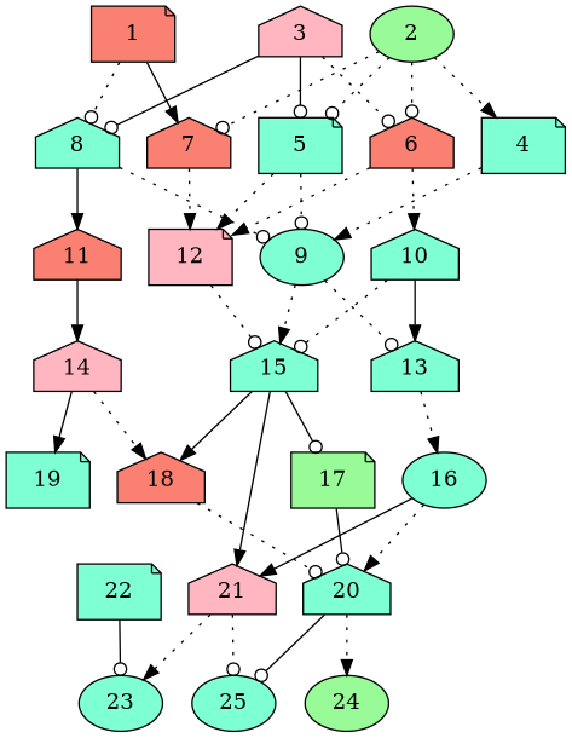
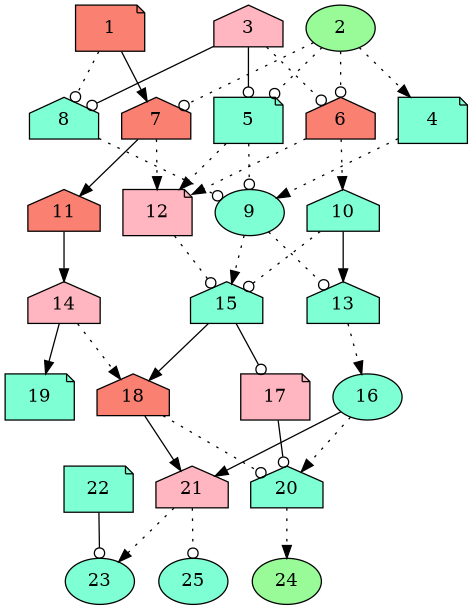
  digraph {
    node [alpha=0.16 fillcolor=aquamarine shape=house style=filled]
    edge [arrowhead=normal style=dotted]
    1 [alpha=0.07 expect_size=12942336 fillcolor=salmon shape=note]
    7 [alpha=0.01 expect_size=34940928 fillcolor=salmon]
    8 [expect_size=32509952]
    12 [alpha=0.06 expect_size=14424064 fillcolor=lightpink shape=note]
    11 [alpha=0.19 expect_size=44121088 fillcolor=salmon]
    9 [alpha=0.09 expect_size=8190976 shape=ellipse]
    15 [alpha=0.09 expect_size=46130176]
    14 [alpha=0.13 expect_size=24931328 fillcolor=lightpink]
    13 [alpha=0.04 expect_size=34806784]
    2 [alpha=0.09 expect_size=49103872 fillcolor=palegreen shape=ellipse]
    4 [alpha=0.09 expect_size=19378176 shape=note]
    5 [alpha=0.18 expect_size=7524352 shape=note]
    6 [expect_size=50151424 fillcolor=salmon]
    10 [expect_size=22279168]
    3 [expect_size=8932352 fillcolor=lightpink]
    16 [alpha=0.07 expect_size=41969664 shape=ellipse]
    18 [alpha=0.03 expect_size=35735552 fillcolor=salmon]
-   17 [alpha=0.20 expect_size=33332224 fillcolor=palegreen shape=note]
+   17 [alpha=0.20 expect_size=33332224 fillcolor=lightpink shape=note]
    19 [alpha=0.02 expect_size=25681920 shape=note]
    20 [alpha=0.11 expect_size=45937664]
    21 [alpha=0.03 expect_size=35415040 fillcolor=lightpink]
    24 [alpha=0.04 expect_size=9812992 fillcolor=palegreen shape=ellipse]
    25 [alpha=0.04 expect_size=41333760 shape=ellipse]
    23 [alpha=0.06 expect_size=47318016 shape=ellipse]
    22 [alpha=0.14 expect_size=34140160 shape=note]
    1 -> 7 [style=solid]
    1 -> 8 [arrowhead=odot]
    7 -> 12
-   8 -> 11 [style=solid]
+   7 -> 11 [style=solid]
    8 -> 9 [arrowhead=odot]
    12 -> 15 [arrowhead=odot]
    11 -> 14 [style=solid]
    9 -> 15
    9 -> 13 [arrowhead=odot]
    15 -> 18 [style=solid]
    15 -> 17 [arrowhead=odot style=solid]
    14 -> 18
    14 -> 19 [style=solid]
    13 -> 16
    2 -> 7 [arrowhead=odot]
    2 -> 4
    2 -> 5 [arrowhead=odot]
    2 -> 6 [arrowhead=odot]
    4 -> 9
    5 -> 12
    5 -> 9 [arrowhead=odot]
    6 -> 12
    6 -> 10
    10 -> 15 [arrowhead=odot]
    10 -> 13 [style=solid]
    3 -> 8 [arrowhead=odot style=solid]
    3 -> 5 [arrowhead=odot style=solid]
    3 -> 6 [arrowhead=odot]
    16 -> 20
    16 -> 21 [style=solid]
    18 -> 20 [arrowhead=odot]
-   15 -> 21 [style=solid]
+   18 -> 21 [style=solid]
    17 -> 20 [arrowhead=odot style=solid]
    20 -> 24
-   20 -> 25 [arrowhead=odot style=solid]
    21 -> 25 [arrowhead=odot]
    21 -> 23
    22 -> 23 [arrowhead=odot style=solid]
  }
